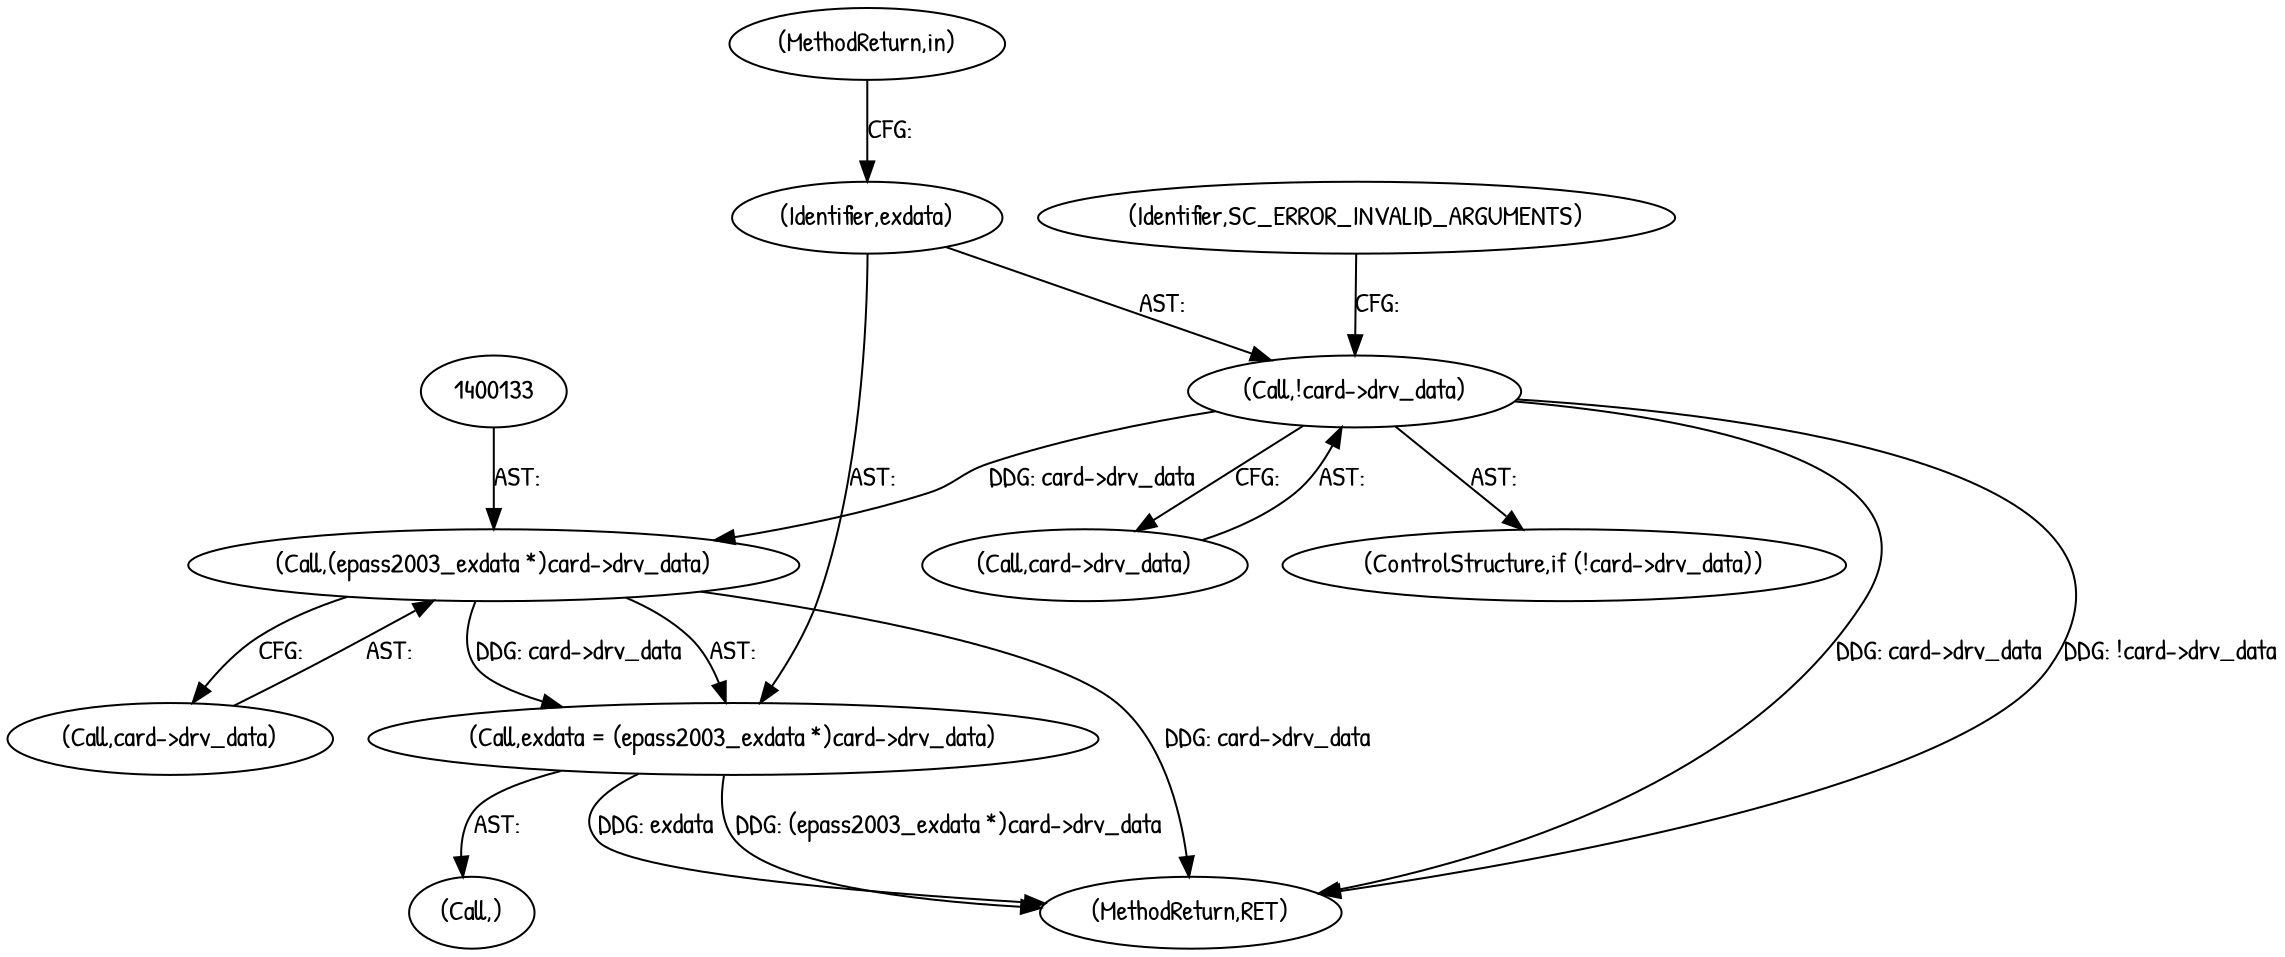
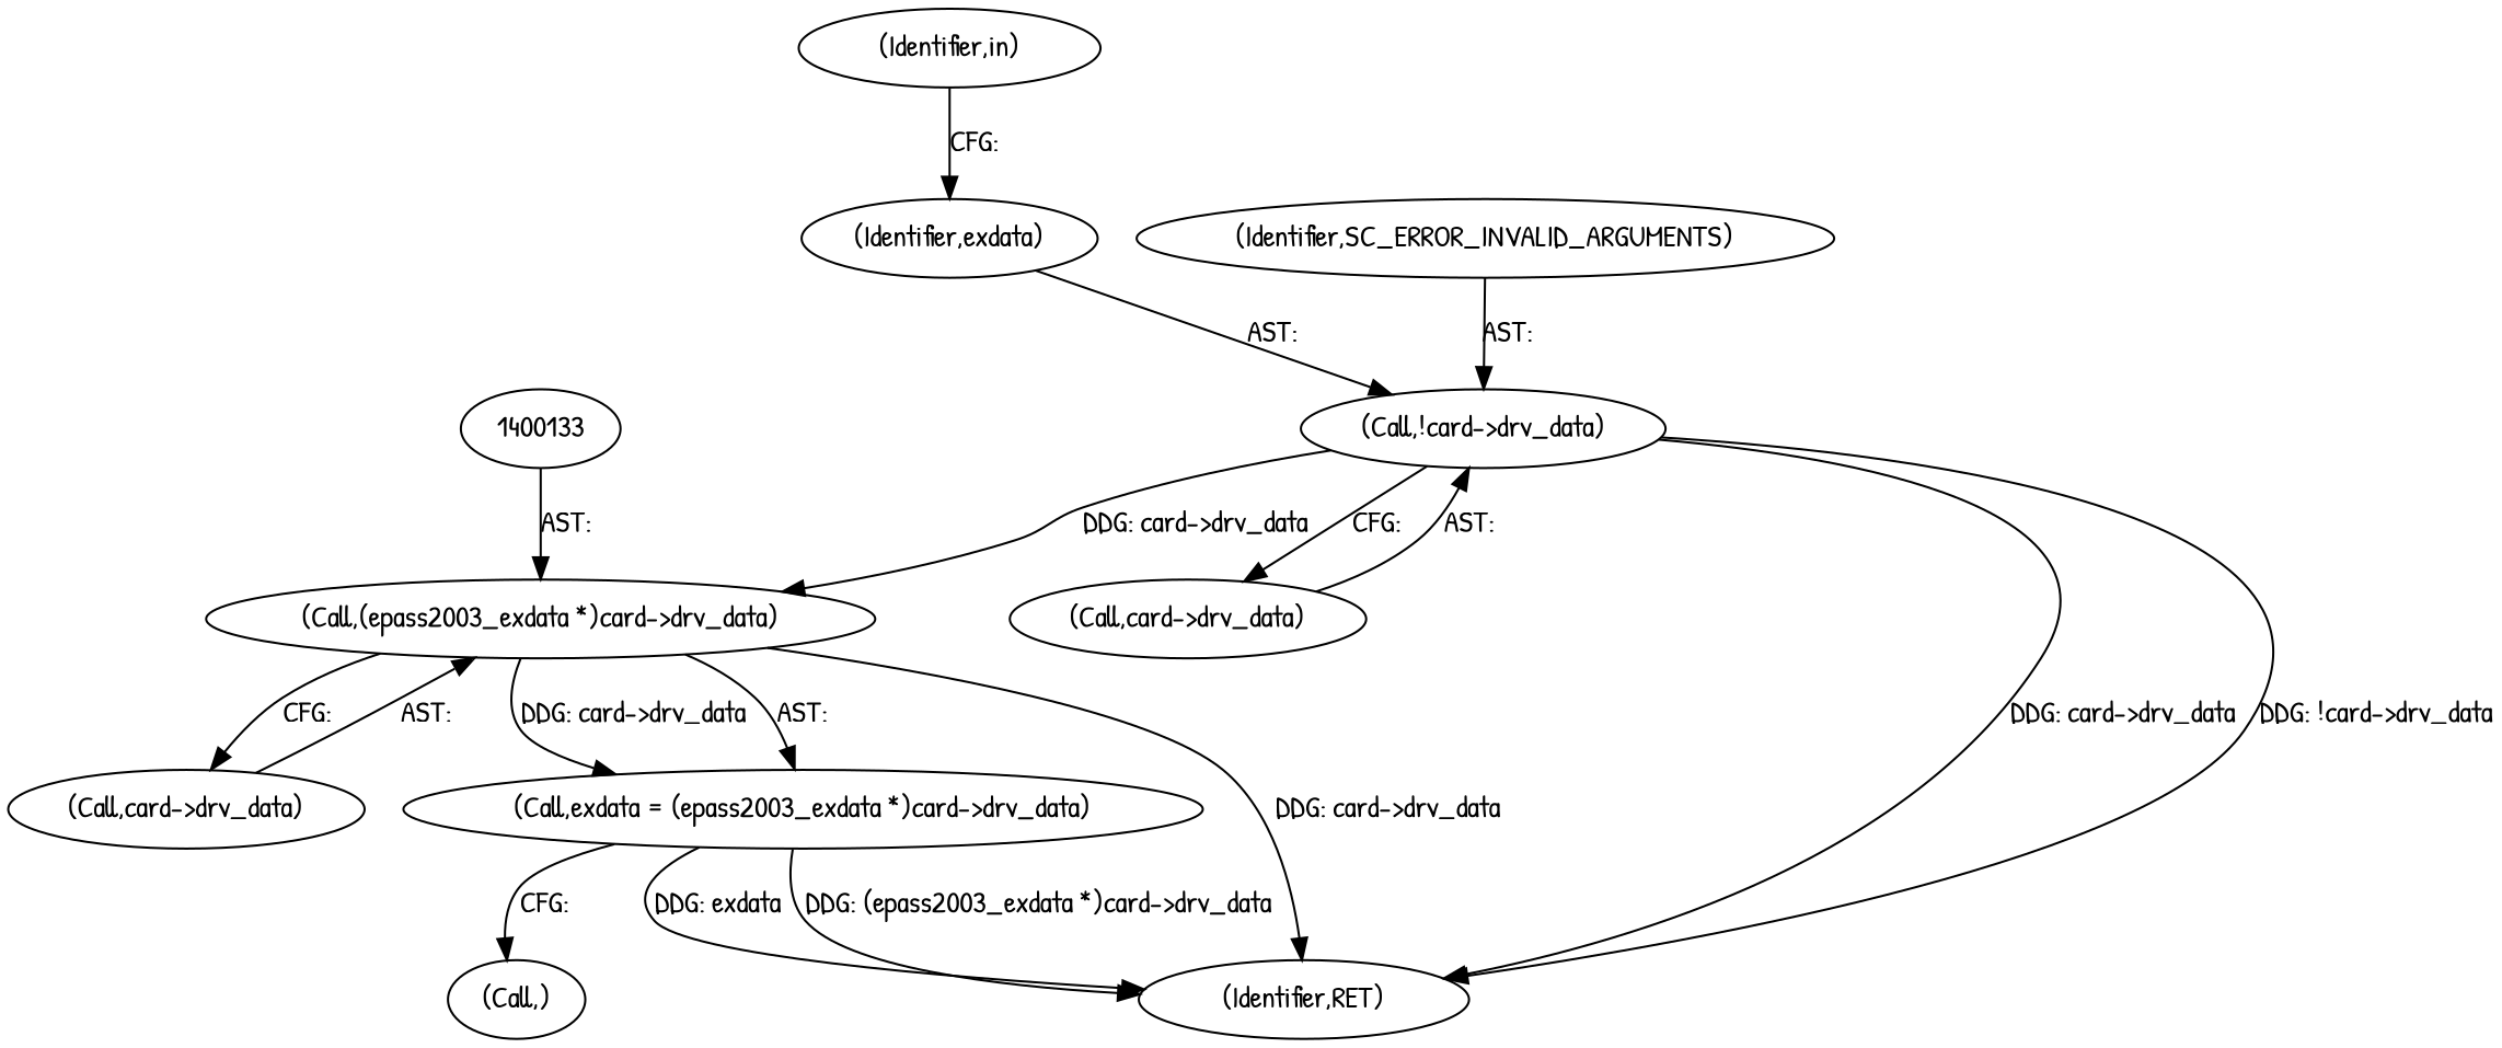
  digraph {
    fontname="Patrick Hand"
    node [fontname="Patrick Hand"]
    edge [fontname="Patrick Hand"]
    n1 [label="(Call,exdata = (epass2003_exdata *)card->drv_data)"]
    n2 [label="(Call,)"]
-   n3 [label="(MethodReturn,RET)"]
+   n3 [label="(Identifier,RET)"]
    n4 [label="(Call,(epass2003_exdata *)card->drv_data)"]
    n5 [label="(Call,card->drv_data)"]
    n6 [label="(Call,!card->drv_data)"]
    n7 [label="(Call,card->drv_data)"]
-   n8 [label="(ControlStructure,if (!card->drv_data))"]
    n9 [label="(Identifier,SC_ERROR_INVALID_ARGUMENTS)"]
    n10 [label="(Identifier,exdata)"]
-   n11 [label="(MethodReturn,in)"]
+   n11 [label="(Identifier,in)"]
    n12 [label=1400133]
-   n1 -> n2 [label="AST: "]
+   n1 -> n2 [label="CFG: "]
    n1 -> n3 [label="DDG: (epass2003_exdata *)card->drv_data"]
    n1 -> n3 [label="DDG: exdata"]
    n4 -> n1 [label="AST: "]
    n4 -> n1 [label="DDG: card->drv_data"]
    n4 -> n3 [label="DDG: card->drv_data"]
    n4 -> n5 [label="CFG: "]
    n5 -> n4 [label="AST: "]
    n6 -> n3 [label="DDG: card->drv_data"]
    n6 -> n3 [label="DDG: !card->drv_data"]
    n6 -> n4 [label="DDG: card->drv_data"]
    n6 -> n7 [label="CFG: "]
-   n6 -> n8 [label="AST: "]
    n7 -> n6 [label="AST: "]
-   n9 -> n6 [label="CFG: "]
-   n10 -> n1 [label="AST: "]
+   n9 -> n6 [label="AST: "]
    n10 -> n6 [label="AST: "]
    n11 -> n10 [label="CFG: "]
    n12 -> n4 [label="AST: "]
  }
